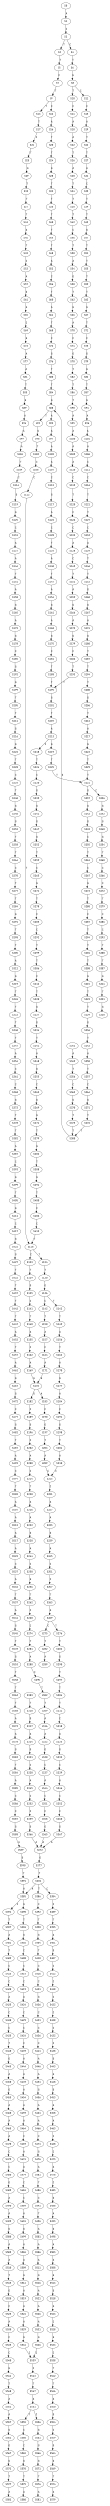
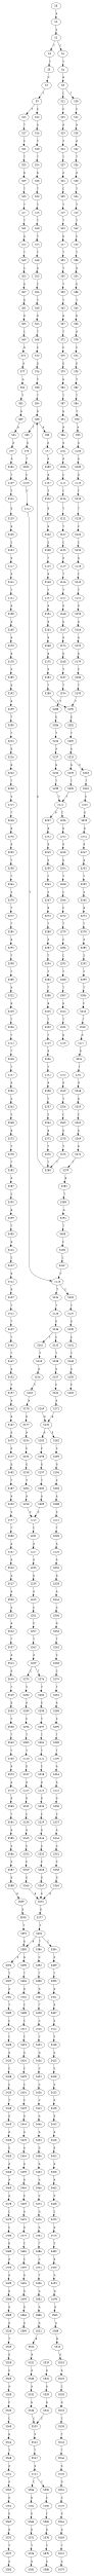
  strict digraph {
    fontname="JetBrains Mono"
    node [fontname="JetBrains Mono"]
    edge [fontname="JetBrains Mono"]
    S0
    S1
    S2
    S3
    S4
    S5
    S6
    S7
    S8
    S9
    S10
    S11
    S12
    S13
    S14
    S15
    S16
    S17
    S18
    S19
    S20
    S21
    S22
    S23
    S24
    S25
    S26
    S27
    S28
    S29
    S30
    S31
    S32
    S33
    S34
    S35
    S36
    S37
    S38
    S39
    S40
    S41
    S42
    S43
    S44
    S45
    S46
    S47
    S48
    S49
    S50
    S51
    S52
    S53
    S54
    S55
    S56
    S57
    S58
    S59
    S60
    S61
    S62
    S63
    S64
    S65
    S66
    S67
    S68
    S69
    S70
    S71
    S72
    S73
    S74
    S75
    S76
    S77
    S78
    S79
    S80
    S81
    S82
    S83
    S84
    S85
    S86
    S87
    S88
    S89
    S90
    S91
    S92
    S93
    S94
    S95
    S96
    S97
    S98
    S99
    S100
    S101
    S102
    S103
    S104
    S105
    S106
    S107
    S108
    S109
    S110
    S111
    S112
    S113
    S114
    S115
    S116
    S117
    S118
    S119
    S120
    S121
    S122
    S123
    S124
    S125
    S126
    S127
    S128
    S129
    S130
    S131
    S132
    S133
    S134
    S135
    S136
    S137
    S138
    S139
    S140
    S141
    S142
    S143
    S144
    S145
    S146
    S147
    S148
    S149
    S150
    S151
    S152
    S153
    S154
    S155
    S156
    S157
    S158
    S159
    S160
    S161
    S162
    S163
    S164
    S165
    S166
    S167
    S168
    S169
    S170
    S171
    S172
    S173
    S174
    S175
    S176
    S177
    S178
    S179
    S180
    S181
    S182
    S183
    S184
    S185
    S186
    S187
    S188
    S189
    S190
    S191
    S192
    S193
    S194
    S195
    S196
    S197
    S198
    S199
    S200
    S201
    S202
    S203
    S204
    S205
    S206
    S207
    S208
    S209
    S210
    S211
    S212
    S213
    S214
    S215
    S216
    S217
    S218
    S219
    S220
    S221
    S222
    S223
    S224
    S225
    S226
    S227
    S228
    S229
    S230
    S231
    S232
    S233
    S234
    S235
    S236
    S237
    S238
    S239
    S240
    S241
    S242
    S243
    S244
    S245
    S246
    S247
    S248
    S249
    S250
    S251
    S252
    S253
    S254
    S255
    S256
    S257
    S258
    S259
    S260
    S261
    S262
    S263
    S264
    S265
    S266
    S267
    S268
    S269
    S270
    S271
    S272
    S273
    S274
    S275
    S276
    S277
    S278
    S279
    S280
    S281
    S282
    S283
    S284
    S285
    S286
    S287
    S288
    S289
    S290
    S291
    S292
    S293
    S294
    S295
+   S296
    S297
    S298
    S299
    S300
    S301
    S302
    S303
    S304
    S305
    S306
    S307
    S308
    S309
    S310
    S311
    S312
    S313
    S314
    S315
    S316
    S317
    S318
    S319
    S320
    S321
    S322
    S323
    S324
    S325
    S326
    S327
    S328
    S329
    S330
    S331
    S332
    S333
    S334
    S336
    S337
    S338
    S339
    S340
    S341
    S343
    S344
    S345
    S346
    S347
    S348
    S342
    S349
    S350
    S351
    S352
    S353
    S354
    S355
    S356
    S357
    S358
    S359
    S360
    S361
    S362
    S363
    S364
    S365
    S366
    S367
    S368
    S369
    S370
    S371
    S372
    S373
    S374
    S375
    S376
    S377
    S378
    S379
    S380
    S381
    S382
    S383
    S384
    S385
    S386
    S387
    S388
    S389
    S390
    S391
    S392
    S393
    S394
    S395
    S396
    S397
    S398
    S399
    S400
    S401
    S402
    S403
    S404
    S405
    S406
    S407
    S408
    S409
    S410
    S411
    S412
    S413
    S414
    S415
    S416
    S417
    S418
    S419
    S420
    S421
    S422
    S423
    S424
    S425
    S426
    S427
    S428
    S429
    S430
    S431
    S432
    S433
    S434
    S435
    S436
    S437
    S438
    S439
    S440
    S441
    S442
    S443
    S444
    S445
    S446
    S447
    S448
    S449
    S450
    S451
    S452
    S453
    S454
    S455
    S456
    S457
    S458
    S459
    S460
    S461
    S462
    S463
    S464
    S465
    S466
    S467
    S468
    S469
    S470
    S471
    S472
    S473
    S474
    S475
    S476
    S477
    S478
    S479
    S480
    S481
    S482
    S483
    S484
    S485
    S486
    S487
    S488
    S489
    S490
    S491
    S492
    S493
    S494
    S495
    S496
    S497
    S498
    S499
    S500
    S501
    S502
    S503
    S504
    S505
    S506
    S507
    S508
    S509
    S510
    S511
    S512
    S513
-   S514
    S515
    S516
    S517
    S518
    S519
    S520
    S521
    S522
    S523
    S524
    S525
    S526
    S527
    S528
    S529
    S530
    S531
    S532
    S533
    S534
    S535
    S536
    S537
    S538
    S539
    S540
    S541
    S542
    S543
    S544
    S545
    S546
    S547
    S548
    S549
    S550
    S551
    S552
    S553
    S554
    S555
    S556
    S557
    S558
    S559
    S560
    S561
    S562
    S563
    S564
    S565
    S566
    S567
    S568
    S569
    S570
    S571
    S572
    S573
    S574
    S575
    S576
    S577
    S578
    S579
    S580
    S581
    S582
    S583
    S584
    S585
    S586
    S587
    S588
    S589
    S590
    S591
    S0 -> S1 [label=A]
    S1 -> S2 [label=C]
    S2 -> S3 [label=T]
    S2 -> S4 [label=C]
    S3 -> S5 [label=T]
    S4 -> S6 [label=T]
    S5 -> S7 [label=C]
    S6 -> S8 [label=G]
    S7 -> S9 [label=T]
    S8 -> S10 [label=T]
    S8 -> S11 [label=C]
    S9 -> S12 [label=C]
    S9 -> S13 [label=T]
    S10 -> S14 [label=C]
    S11 -> S15 [label=C]
    S12 -> S16 [label=A]
    S13 -> S17 [label=T]
    S14 -> S18 [label=A]
    S15 -> S19 [label=A]
    S16 -> S20 [label=T]
    S17 -> S21 [label=C]
    S18 -> S22 [label=A]
    S19 -> S23 [label=T]
    S20 -> S24 [label=T]
    S21 -> S25 [label=T]
    S22 -> S26 [label=T]
    S23 -> S27 [label=T]
    S24 -> S28 [label=G]
    S25 -> S29 [label=G]
    S26 -> S30 [label=A]
    S27 -> S31 [label=A]
    S28 -> S32 [label=T]
    S29 -> S33 [label=T]
    S30 -> S34 [label=T]
    S31 -> S35 [label=C]
    S32 -> S36 [label=T]
    S33 -> S37 [label=T]
    S34 -> S38 [label=T]
    S35 -> S39 [label=T]
    S36 -> S40 [label=T]
    S37 -> S41 [label=T]
    S38 -> S42 [label=T]
    S39 -> S43 [label=T]
    S40 -> S44 [label=T]
    S41 -> S45 [label=A]
    S42 -> S46 [label=C]
    S43 -> S47 [label=G]
    S44 -> S48 [label=T]
    S45 -> S49 [label=T]
    S46 -> S50 [label=T]
    S47 -> S51 [label=T]
    S48 -> S52 [label=A]
    S49 -> S53 [label=C]
    S50 -> S54 [label=A]
    S51 -> S55 [label=T]
    S52 -> S56 [label=C]
    S53 -> S57 [label=A]
    S54 -> S58 [label=G]
    S55 -> S59 [label=T]
    S56 -> S60 [label=T]
    S57 -> S61 [label=G]
    S58 -> S62 [label=T]
    S59 -> S63 [label=T]
    S60 -> S64 [label=A]
    S61 -> S65 [label=A]
    S62 -> S66 [label=G]
    S63 -> S67 [label=G]
    S64 -> S68 [label=T]
    S65 -> S69 [label=C]
    S66 -> S70 [label=A]
    S67 -> S71 [label=T]
    S68 -> S72 [label=C]
    S69 -> S73 [label=G]
    S70 -> S74 [label=C]
    S71 -> S75 [label=C]
    S72 -> S76 [label=G]
    S73 -> S77 [label=A]
    S74 -> S78 [label=G]
    S75 -> S79 [label=G]
    S76 -> S80 [label=T]
    S77 -> S81 [label=A]
    S78 -> S82 [label=T]
    S79 -> S83 [label=G]
    S80 -> S84 [label=T]
    S81 -> S85 [label=T]
    S82 -> S86 [label=T]
    S83 -> S87 [label=T]
    S84 -> S88 [label=G]
    S85 -> S89 [label=G]
    S86 -> S90 [label=T]
    S87 -> S91 [label=G]
    S88 -> S92 [label=A]
    S88 -> S93 [label=T]
    S89 -> S94 [label=A]
    S90 -> S95 [label=A]
    S91 -> S96 [label=A]
    S92 -> S97 [label=A]
    S93 -> S98 [label=G]
    S94 -> S99 [label=A]
    S95 -> S100 [label=A]
    S96 -> S101 [label=A]
    S97 -> S102 [label=A]
    S98 -> S103 [label=T]
    S99 -> S104 [label=A]
    S100 -> S105 [label=A]
    S101 -> S106 [label=A]
    S102 -> S107 [label=A]
    S103 -> S108 [label=C]
    S104 -> S109 [label=T]
    S105 -> S110 [label=A]
    S106 -> S111 [label=C]
    S107 -> S112 [label=C]
    S108 -> S113 [label=C]
    S109 -> S114 [label=C]
    S110 -> S115 [label=C]
    S111 -> S116 [label=C]
    S112 -> S117 [label=G]
    S113 -> S118 [label=T]
    S114 -> S119 [label=G]
    S115 -> S120 [label=T]
    S116 -> S121 [label=T]
    S117 -> S122 [label=A]
    S118 -> S123 [label=C]
    S118 -> S124 [label=T]
    S119 -> S125 [label=G]
    S120 -> S126 [label=C]
    S121 -> S127 [label=T]
    S122 -> S128 [label=C]
    S123 -> S129 [label=T]
    S124 -> S130 [label=T]
    S125 -> S131 [label=C]
    S126 -> S132 [label=C]
    S127 -> S133 [label=C]
    S128 -> S134 [label=T]
    S129 -> S135 [label=G]
    S130 -> S136 [label=G]
    S131 -> S137 [label=A]
    S132 -> S138 [label=A]
    S133 -> S139 [label=A]
    S134 -> S140 [label=A]
    S135 -> S141 [label=C]
    S136 -> S142 [label=T]
    S136 -> S143 [label=C]
    S137 -> S144 [label=A]
    S138 -> S145 [label=C]
    S139 -> S146 [label=T]
    S140 -> S147 [label=T]
    S141 -> S148 [label=T]
    S142 -> S149 [label=T]
    S143 -> S150 [label=T]
    S144 -> S151 [label=T]
    S145 -> S152 [label=T]
    S146 -> S153 [label=T]
    S147 -> S154 [label=A]
    S148 -> S155 [label=A]
    S149 -> S156 [label=A]
    S150 -> S157 [label=A]
    S151 -> S158 [label=A]
    S152 -> S159 [label=A]
    S153 -> S160 [label=G]
    S154 -> S161 [label=G]
    S155 -> S162 [label=C]
    S156 -> S163 [label=T]
    S157 -> S164 [label=C]
    S158 -> S165 [label=G]
    S159 -> S166 [label=G]
    S160 -> S167 [label=G]
    S161 -> S168 [label=A]
-   S162 -> S169 [label=A]
    S163 -> S170 [label=A]
    S164 -> S171 [label=A]
    S165 -> S172 [label=A]
    S166 -> S173 [label=A]
    S167 -> S174 [label=A]
    S168 -> S175 [label=G]
    S169 -> S176 [label=G]
    S170 -> S177 [label=G]
    S171 -> S176 [label=G]
    S172 -> S178 [label=G]
    S173 -> S179 [label=G]
    S174 -> S180 [label=G]
    S175 -> S181 [label=C]
    S176 -> S182 [label=G]
    S176 -> S183 [label=A]
    S177 -> S184 [label=A]
    S178 -> S185 [label=C]
    S179 -> S186 [label=C]
    S180 -> S187 [label=T]
    S181 -> S188 [label=T]
    S182 -> S189 [label=C]
    S183 -> S190 [label=C]
    S184 -> S191 [label=C]
    S185 -> S192 [label=G]
    S186 -> S193 [label=T]
    S187 -> S194 [label=T]
    S188 -> S195 [label=T]
    S189 -> S196 [label=G]
    S190 -> S197 [label=G]
    S191 -> S198 [label=G]
    S192 -> S199 [label=G]
    S193 -> S195 [label=T]
    S194 -> S200 [label=T]
    S195 -> S201 [label=G]
    S196 -> S202 [label=C]
    S197 -> S203 [label=T]
    S198 -> S204 [label=T]
    S199 -> S205 [label=T]
    S200 -> S206 [label=G]
    S201 -> S207 [label=T]
    S202 -> S208 [label=A]
    S203 -> S209 [label=A]
    S204 -> S210 [label=A]
    S205 -> S211 [label=T]
    S206 -> S212 [label=T]
    S207 -> S213 [label=A]
    S208 -> S214 [label=C]
    S209 -> S215 [label=C]
    S210 -> S215 [label=C]
    S211 -> S216 [label=G]
    S212 -> S217 [label=A]
    S213 -> S218 [label=C]
    S213 -> S219 [label=G]
    S214 -> S220 [label=T]
    S215 -> S221 [label=C]
    S216 -> S222 [label=G]
    S217 -> S223 [label=G]
    S218 -> S224 [label=T]
    S219 -> S225 [label=T]
    S220 -> S226 [label=A]
    S221 -> S227 [label=A]
    S222 -> S228 [label=T]
    S223 -> S229 [label=T]
    S224 -> S230 [label=C]
    S225 -> S231 [label=T]
    S226 -> S232 [label=A]
    S227 -> S233 [label=A]
    S228 -> S234 [label=C]
    S229 -> S231 [label=T]
    S230 -> S235 [label=G]
    S231 -> S236 [label=C]
    S231 -> S237 [label=G]
    S232 -> S238 [label=G]
    S233 -> S239 [label=G]
    S234 -> S240 [label=T]
    S235 -> S241 [label=G]
    S236 -> S242 [label=G]
    S237 -> S243 [label=G]
    S238 -> S244 [label=A]
    S239 -> S245 [label=A]
    S240 -> S246 [label=G]
    S241 -> S247 [label=G]
    S242 -> S248 [label=G]
    S243 -> S249 [label=G]
    S244 -> S250 [label=C]
    S245 -> S251 [label=C]
    S246 -> S252 [label=G]
    S247 -> S253 [label=G]
    S248 -> S254 [label=G]
    S249 -> S255 [label=C]
    S250 -> S256 [label=G]
    S251 -> S257 [label=C]
    S252 -> S258 [label=T]
    S253 -> S259 [label=T]
    S254 -> S260 [label=T]
    S255 -> S261 [label=T]
    S256 -> S262 [label=T]
    S257 -> S263 [label=T]
    S258 -> S264 [label=T]
    S259 -> S265 [label=C]
    S260 -> S266 [label=C]
    S261 -> S267 [label=C]
    S262 -> S268 [label=C]
    S263 -> S269 [label=A]
    S264 -> S270 [label=C]
    S265 -> S271 [label=G]
    S266 -> S272 [label=C]
    S267 -> S273 [label=G]
    S268 -> S274 [label=C]
    S269 -> S275 [label=C]
    S269 -> S276 [label=T]
    S270 -> S277 [label=T]
    S271 -> S278 [label=T]
    S272 -> S279 [label=T]
    S273 -> S280 [label=T]
    S274 -> S281 [label=T]
    S275 -> S282 [label=T]
    S276 -> S283 [label=T]
    S277 -> S284 [label=T]
    S278 -> S285 [label=C]
    S279 -> S286 [label=C]
    S280 -> S287 [label=C]
    S281 -> S288 [label=A]
    S282 -> S289 [label=A]
    S283 -> S290 [label=G]
    S284 -> S291 [label=G]
    S285 -> S292 [label=C]
    S286 -> S293 [label=C]
    S287 -> S294 [label=T]
    S288 -> S295 [label=C]
+   S289 -> S296 [label=C]
    S290 -> S297 [label=T]
    S291 -> S298 [label=T]
    S292 -> S299 [label=T]
    S293 -> S300 [label=T]
    S294 -> S301 [label=T]
    S295 -> S302 [label=T]
+   S296 -> S303 [label=T]
    S297 -> S304 [label=T]
    S298 -> S305 [label=T]
    S299 -> S306 [label=T]
    S300 -> S307 [label=T]
    S301 -> S308 [label=T]
    S302 -> S309 [label=T]
    S303 -> S310 [label=T]
    S304 -> S311 [label=T]
    S305 -> S312 [label=A]
    S306 -> S313 [label=C]
    S307 -> S314 [label=G]
    S308 -> S315 [label=G]
    S309 -> S316 [label=A]
    S310 -> S317 [label=G]
    S311 -> S318 [label=C]
    S312 -> S319 [label=G]
    S313 -> S320 [label=T]
    S314 -> S321 [label=T]
    S315 -> S322 [label=T]
    S316 -> S323 [label=A]
    S317 -> S324 [label=A]
    S318 -> S325 [label=A]
    S319 -> S326 [label=T]
    S320 -> S327 [label=G]
    S321 -> S328 [label=G]
    S322 -> S329 [label=T]
    S323 -> S330 [label=G]
    S324 -> S331 [label=G]
    S325 -> S332 [label=G]
    S326 -> S333 [label=T]
    S327 -> S334 [label=G]
    S329 -> S336 [label=G]
    S330 -> S337 [label=C]
    S331 -> S338 [label=C]
    S332 -> S339 [label=C]
    S333 -> S340 [label=T]
    S334 -> S341 [label=T]
    S336 -> S343 [label=T]
    S337 -> S344 [label=A]
    S338 -> S345 [label=A]
    S339 -> S346 [label=A]
    S340 -> S347 [label=T]
    S341 -> S348 [label=A]
    S343 -> S350 [label=A]
    S344 -> S351 [label=C]
    S345 -> S352 [label=C]
    S346 -> S353 [label=C]
    S347 -> S354 [label=A]
    S348 -> S355 [label=G]
    S342 -> S349 [label=A]
    S349 -> S356 [label=T]
    S350 -> S357 [label=T]
    S351 -> S358 [label=C]
    S352 -> S359 [label=C]
    S353 -> S360 [label=C]
    S354 -> S361 [label=C]
    S355 -> S362 [label=C]
    S356 -> S363 [label=C]
    S357 -> S364 [label=C]
    S358 -> S365 [label=G]
    S359 -> S366 [label=G]
    S360 -> S367 [label=G]
    S361 -> S368 [label=C]
    S362 -> S369 [label=G]
    S363 -> S370 [label=G]
    S364 -> S371 [label=G]
    S365 -> S372 [label=A]
    S366 -> S372 [label=A]
    S367 -> S372 [label=A]
    S368 -> S373 [label=G]
    S369 -> S374 [label=G]
    S370 -> S375 [label=T]
    S371 -> S376 [label=T]
    S372 -> S377 [label=G]
    S373 -> S378 [label=T]
    S374 -> S379 [label=T]
    S375 -> S380 [label=T]
    S376 -> S380 [label=T]
    S377 -> S381 [label=T]
    S378 -> S382 [label=T]
    S379 -> S383 [label=G]
    S380 -> S88 [label=G]
    S381 -> S384 [label=C]
    S381 -> S385 [label=A]
    S381 -> S386 [label=T]
    S382 -> S387 [label=A]
    S383 -> S388 [label=T]
    S384 -> S389 [label=C]
    S385 -> S390 [label=G]
    S385 -> S391 [label=C]
    S386 -> S392 [label=C]
    S387 -> S393 [label=C]
    S388 -> S394 [label=G]
    S389 -> S395 [label=T]
    S390 -> S396 [label=T]
    S391 -> S397 [label=T]
    S392 -> S398 [label=T]
    S393 -> S399 [label=G]
    S394 -> S400 [label=T]
    S395 -> S401 [label=A]
    S396 -> S402 [label=G]
    S397 -> S403 [label=A]
    S398 -> S404 [label=G]
    S399 -> S405 [label=T]
    S400 -> S406 [label=C]
    S401 -> S407 [label=G]
    S402 -> S408 [label=C]
    S403 -> S409 [label=T]
    S404 -> S410 [label=T]
    S405 -> S411 [label=G]
    S406 -> S412 [label=C]
    S407 -> S413 [label=C]
    S408 -> S414 [label=C]
    S409 -> S415 [label=C]
    S410 -> S416 [label=C]
    S411 -> S417 [label=C]
    S412 -> S118 [label=T]
    S413 -> S418 [label=C]
    S414 -> S419 [label=C]
    S415 -> S420 [label=C]
    S416 -> S421 [label=C]
    S417 -> S422 [label=G]
    S418 -> S423 [label=C]
    S419 -> S424 [label=A]
    S420 -> S425 [label=A]
    S421 -> S426 [label=G]
    S422 -> S427 [label=G]
    S423 -> S428 [label=C]
    S424 -> S429 [label=C]
    S425 -> S430 [label=C]
    S426 -> S431 [label=C]
    S427 -> S432 [label=T]
    S428 -> S433 [label=C]
    S429 -> S434 [label=C]
    S430 -> S435 [label=C]
    S431 -> S436 [label=C]
    S432 -> S437 [label=T]
    S433 -> S438 [label=C]
    S434 -> S439 [label=C]
    S435 -> S440 [label=T]
    S436 -> S441 [label=C]
    S437 -> S442 [label=T]
    S438 -> S443 [label=G]
    S439 -> S444 [label=A]
    S440 -> S445 [label=G]
    S441 -> S446 [label=A]
    S442 -> S447 [label=T]
    S443 -> S448 [label=A]
    S444 -> S449 [label=A]
    S445 -> S450 [label=A]
    S446 -> S451 [label=A]
    S447 -> S452 [label=A]
    S448 -> S453 [label=G]
    S449 -> S454 [label=A]
    S450 -> S455 [label=G]
    S451 -> S456 [label=G]
    S452 -> S457 [label=T]
    S453 -> S458 [label=A]
    S454 -> S459 [label=A]
    S455 -> S460 [label=A]
    S456 -> S461 [label=A]
    S457 -> S462 [label=A]
    S458 -> S463 [label=A]
    S459 -> S464 [label=A]
    S460 -> S465 [label=A]
    S461 -> S466 [label=A]
    S462 -> S467 [label=G]
    S463 -> S468 [label=C]
    S464 -> S469 [label=C]
    S465 -> S470 [label=A]
    S466 -> S471 [label=C]
    S467 -> S472 [label=G]
    S468 -> S473 [label=C]
    S469 -> S474 [label=A]
    S470 -> S475 [label=C]
    S471 -> S476 [label=G]
    S472 -> S477 [label=C]
    S473 -> S478 [label=A]
    S474 -> S479 [label=A]
    S475 -> S480 [label=C]
    S476 -> S481 [label=A]
    S477 -> S482 [label=G]
    S478 -> S483 [label=C]
    S479 -> S484 [label=C]
    S480 -> S485 [label=G]
    S481 -> S486 [label=T]
    S482 -> S487 [label=T]
    S483 -> S488 [label=G]
    S484 -> S489 [label=C]
    S485 -> S490 [label=A]
    S486 -> S491 [label=C]
    S487 -> S492 [label=A]
    S488 -> S493 [label=A]
    S489 -> S494 [label=A]
    S490 -> S495 [label=A]
    S491 -> S496 [label=T]
    S492 -> S497 [label=C]
    S493 -> S498 [label=G]
    S494 -> S499 [label=G]
    S495 -> S500 [label=G]
    S496 -> S501 [label=A]
    S497 -> S502 [label=T]
    S498 -> S503 [label=A]
    S499 -> S504 [label=A]
    S500 -> S505 [label=A]
    S501 -> S506 [label=A]
    S502 -> S507 [label=A]
    S503 -> S508 [label=A]
    S504 -> S509 [label=A]
    S505 -> S510 [label=A]
    S506 -> S511 [label=A]
    S507 -> S512 [label=A]
    S508 -> S513 [label=G]
-   S509 -> S514 [label=G]
    S510 -> S515 [label=T]
    S511 -> S516 [label=G]
    S512 -> S517 [label=A]
    S513 -> S518 [label=G]
-   S514 -> S519 [label=A]
    S515 -> S520 [label=G]
    S516 -> S521 [label=A]
    S517 -> S522 [label=A]
    S518 -> S523 [label=A]
    S519 -> S524 [label=A]
    S520 -> S525 [label=C]
    S521 -> S526 [label=A]
    S522 -> S527 [label=C]
    S523 -> S528 [label=C]
    S524 -> S529 [label=A]
    S525 -> S530 [label=A]
    S526 -> S531 [label=A]
    S527 -> S532 [label=A]
    S528 -> S533 [label=G]
    S529 -> S534 [label=G]
    S530 -> S535 [label=C]
    S531 -> S536 [label=G]
    S532 -> S537 [label=T]
    S533 -> S538 [label=C]
    S534 -> S539 [label=C]
    S535 -> S540 [label=C]
    S536 -> S539 [label=C]
    S537 -> S541 [label=A]
    S538 -> S542 [label=T]
    S539 -> S543 [label=C]
    S540 -> S544 [label=G]
    S541 -> S545 [label=G]
    S542 -> S546 [label=T]
    S543 -> S547 [label=T]
    S544 -> S548 [label=T]
    S545 -> S549 [label=T]
    S546 -> S550 [label=A]
    S547 -> S551 [label=A]
    S548 -> S552 [label=A]
    S549 -> S553 [label=G]
    S550 -> S554 [label=G]
    S551 -> S555 [label=T]
    S551 -> S556 [label=C]
    S552 -> S557 [label=A]
    S553 -> S558 [label=T]
    S554 -> S559 [label=C]
    S555 -> S560 [label=C]
    S556 -> S561 [label=G]
    S557 -> S562 [label=G]
    S558 -> S563 [label=T]
    S559 -> S564 [label=G]
    S560 -> S565 [label=C]
    S561 -> S566 [label=G]
    S562 -> S567 [label=G]
    S563 -> S568 [label=T]
    S564 -> S569 [label=G]
    S565 -> S570 [label=G]
    S566 -> S571 [label=G]
    S567 -> S572 [label=G]
    S568 -> S573 [label=A]
    S569 -> S574 [label=T]
    S570 -> S575 [label=T]
    S571 -> S576 [label=T]
    S572 -> S577 [label=T]
    S573 -> S578 [label=A]
    S574 -> S579 [label=A]
    S575 -> S580 [label=A]
    S576 -> S581 [label=A]
    S577 -> S582 [label=A]
    S578 -> S583 [label=G]
    S583 -> S584 [label=T]
    S584 -> S585 [label=A]
    S585 -> S586 [label=C]
    S586 -> S587 [label=C]
    S587 -> S588 [label=G]
    S588 -> S589 [label=A]
    S589 -> S590 [label=G]
    S590 -> S591 [label=T]
    S591 -> S385 [label=A]
  }
